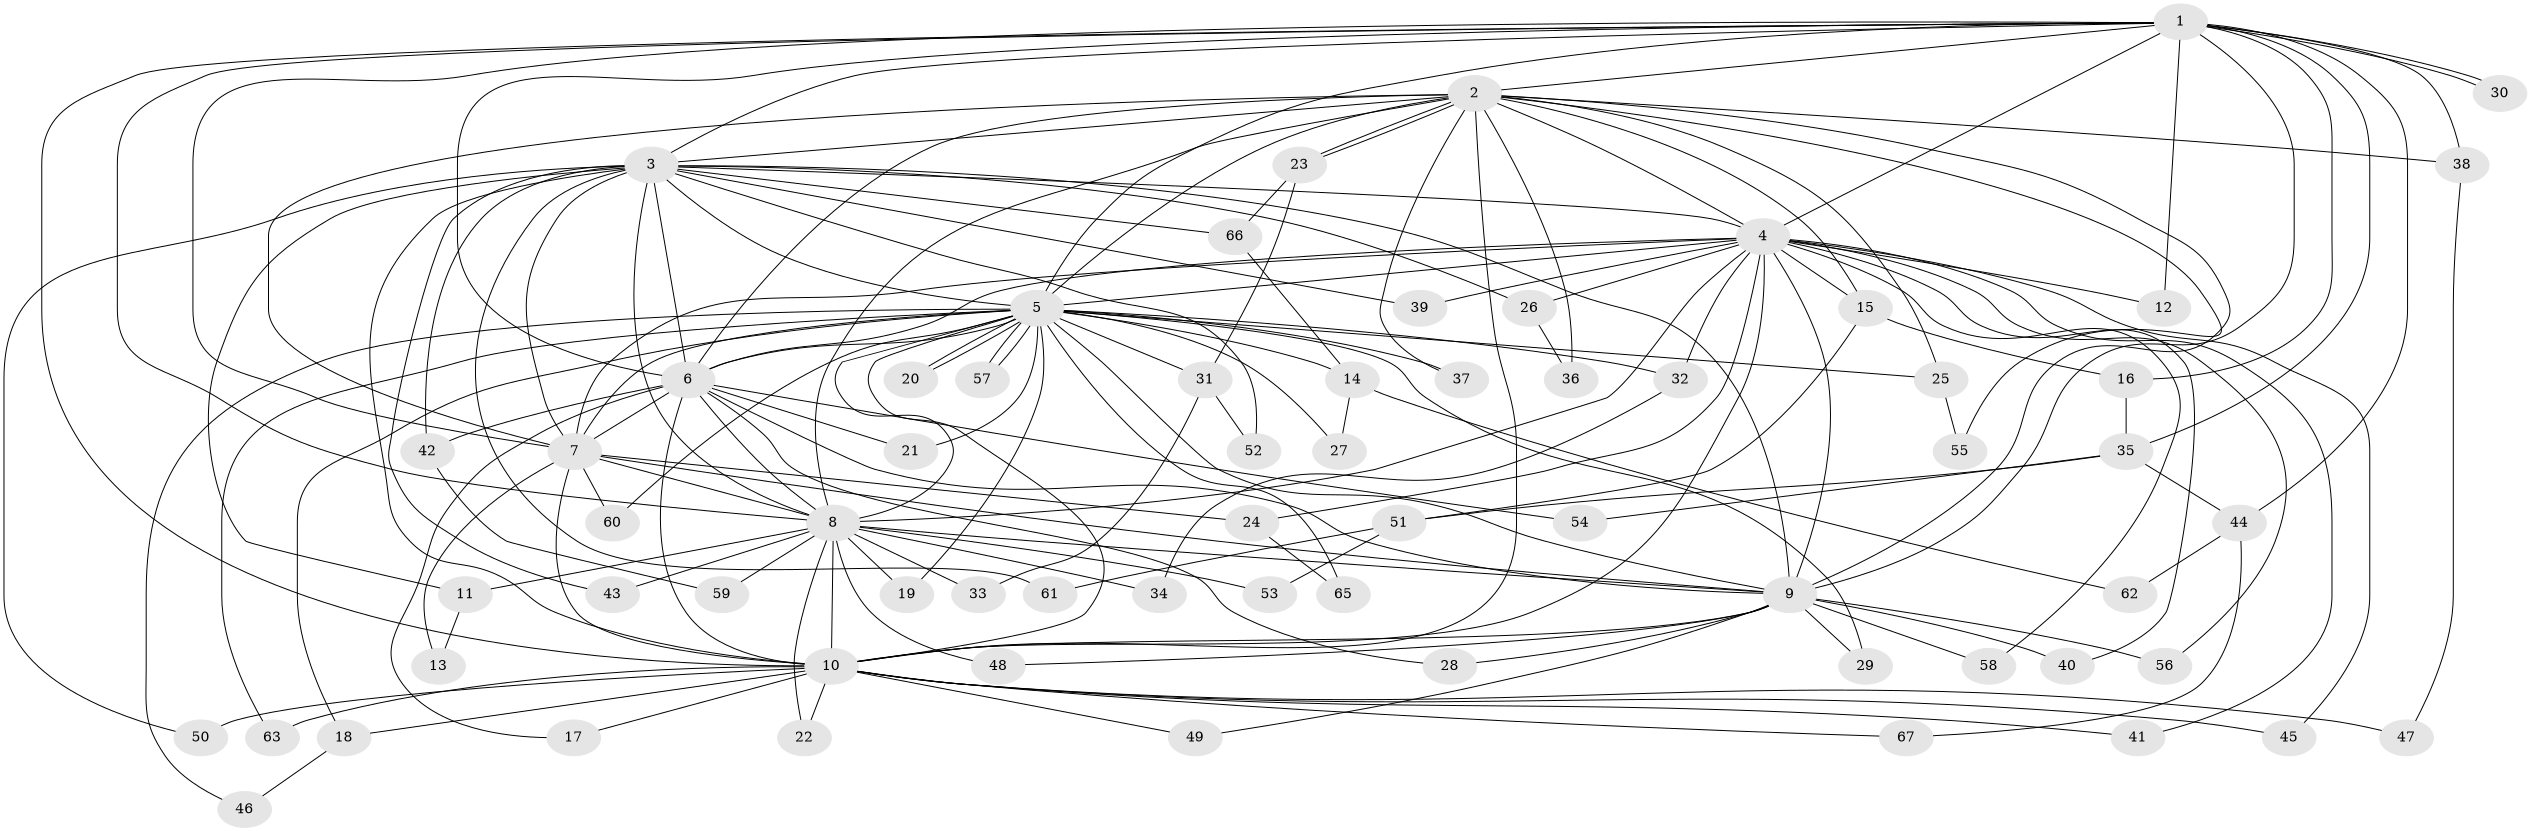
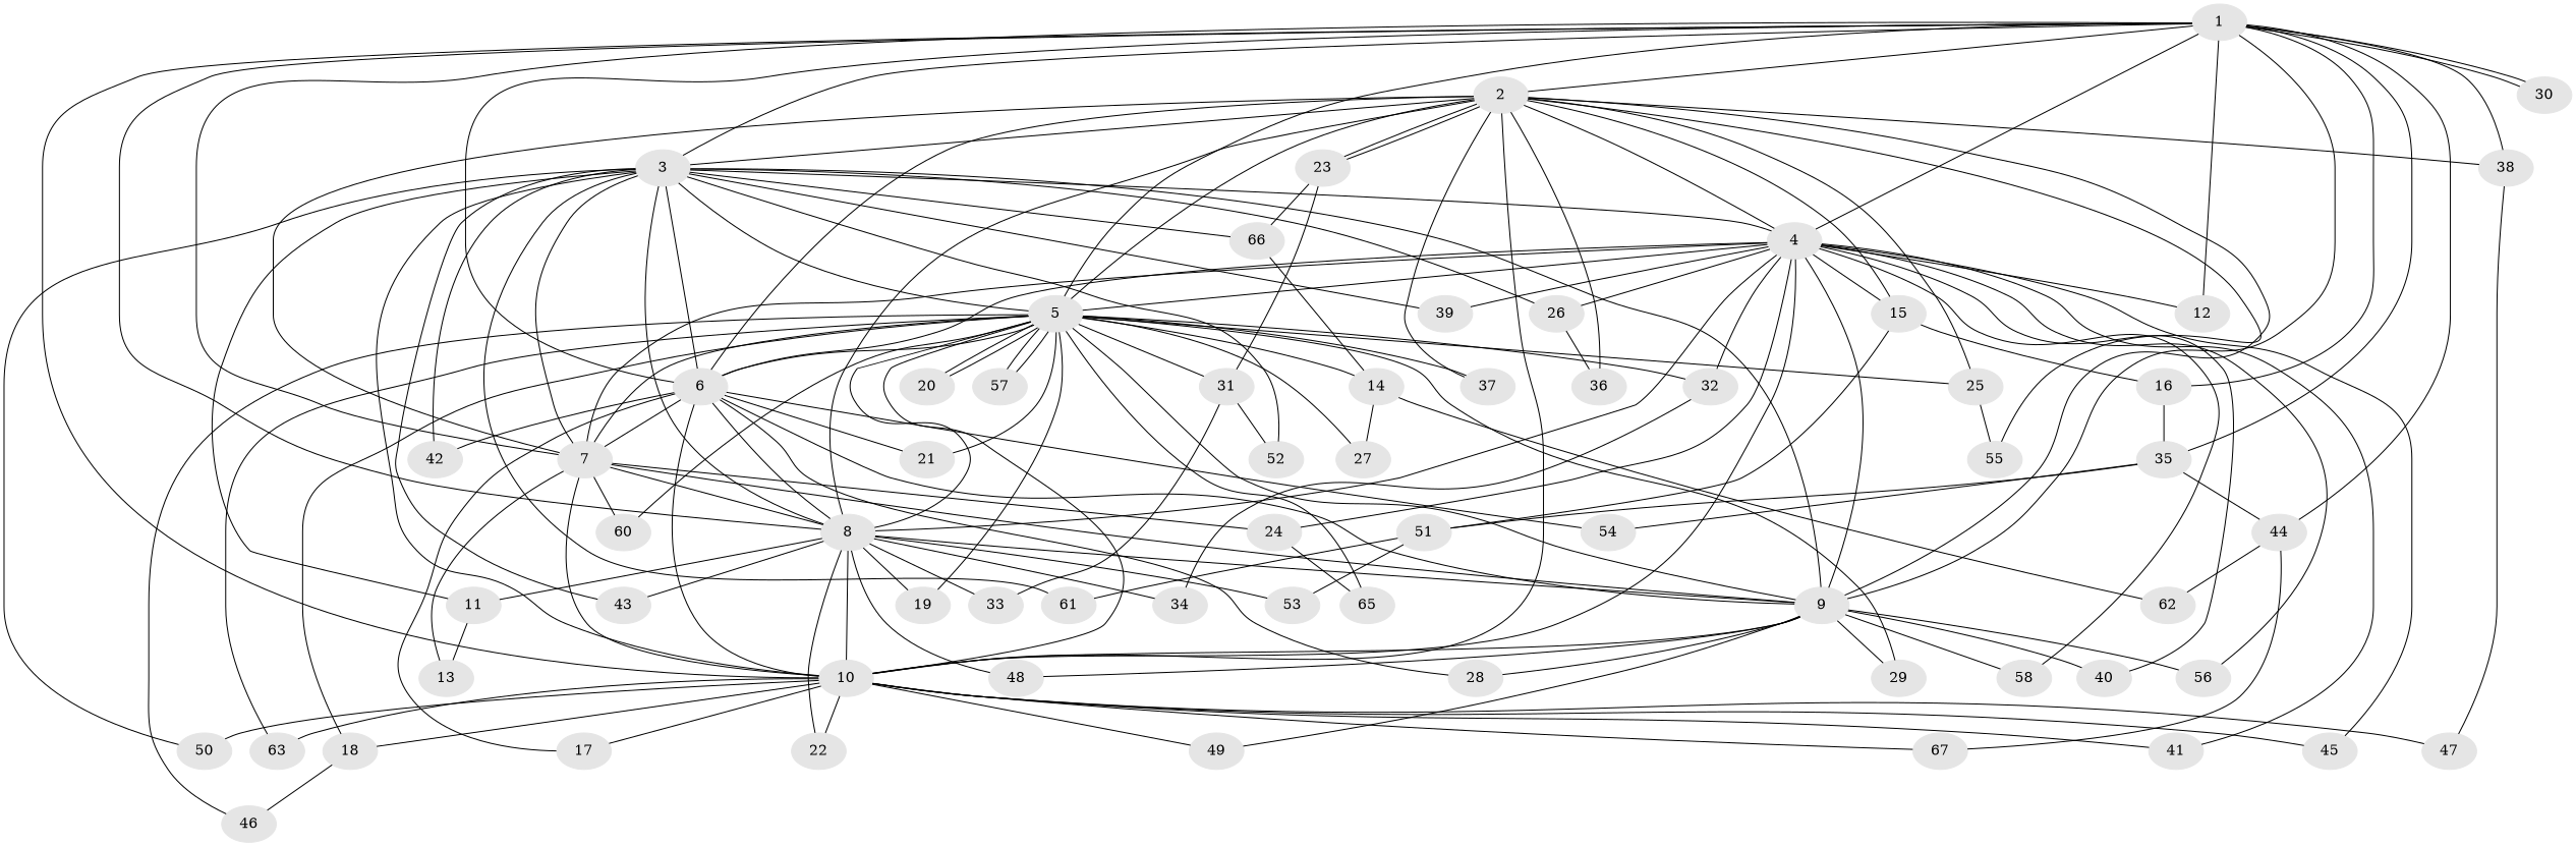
  graph {
    node [color=gray90 style=filled]
    1
    2
    3
    4
    5
    6
    7
    8
    9
    10
    12
    16
    30
    35
    38
    44
    15
    23
    25
    36
    37
    55
    11
    26
    39
    42
    43
    50
    52
    61
    66
    24
    32
    40
    41
    45
    56
    58
    14
    18
    19
    20
    21
    27
    29
    31
    46
    57
    60
    63
    65
    17
    28
    54
    13
    22
    33
    34
    48
    53
-   59
    49
    47
    67
    51
    62
    1 -- 2
    1 -- 3
    1 -- 4
    1 -- 5
    1 -- 6
    1 -- 7
    1 -- 8
    1 -- 9
    1 -- 10
    1 -- 12
    1 -- 16
    1 -- 30
    1 -- 30
    1 -- 35
    1 -- 38
    1 -- 44
    2 -- 3
    2 -- 4
    2 -- 5
    2 -- 6
    2 -- 7
    2 -- 8
    2 -- 9
    2 -- 10
    2 -- 38
    2 -- 15
    2 -- 23
    2 -- 23
    2 -- 25
    2 -- 36
    2 -- 37
    2 -- 55
    3 -- 4
    3 -- 5
    3 -- 6
    3 -- 7
    3 -- 8
    3 -- 9
    3 -- 10
    3 -- 11
    3 -- 26
    3 -- 39
    3 -- 42
    3 -- 43
    3 -- 50
    3 -- 52
    3 -- 61
    3 -- 66
    4 -- 5
    4 -- 6
    4 -- 7
    4 -- 8
    4 -- 9
    4 -- 10
    4 -- 12
    4 -- 15
    4 -- 26
    4 -- 39
    4 -- 24
    4 -- 32
    4 -- 40
    4 -- 41
    4 -- 45
    4 -- 56
    4 -- 58
    5 -- 6
    5 -- 7
    5 -- 8
    5 -- 9
    5 -- 10
    5 -- 25
    5 -- 37
    5 -- 32
    5 -- 14
    5 -- 18
    5 -- 19
    5 -- 20
    5 -- 20
    5 -- 21
    5 -- 27
    5 -- 29
    5 -- 31
    5 -- 46
    5 -- 57
    5 -- 57
    5 -- 60
    5 -- 63
    5 -- 65
    6 -- 7
    6 -- 8
    6 -- 9
    6 -- 10
    6 -- 42
    6 -- 21
    6 -- 17
    6 -- 28
    6 -- 54
    7 -- 8
    7 -- 9
    7 -- 10
    7 -- 24
    7 -- 60
    7 -- 13
    8 -- 9
    8 -- 10
    8 -- 11
    8 -- 43
    8 -- 19
    8 -- 22
    8 -- 33
    8 -- 34
    8 -- 48
    8 -- 53
-   8 -- 59
    9 -- 10
    9 -- 40
    9 -- 56
    9 -- 58
    9 -- 29
    9 -- 28
    9 -- 48
    9 -- 49
    10 -- 50
    10 -- 41
    10 -- 45
    10 -- 18
    10 -- 63
    10 -- 17
    10 -- 22
    10 -- 49
    10 -- 47
    10 -- 67
    16 -- 35
    35 -- 44
    35 -- 54
    35 -- 51
    38 -- 47
    44 -- 67
    44 -- 62
    15 -- 16
    15 -- 51
    23 -- 66
    23 -- 31
    25 -- 55
    11 -- 13
    26 -- 36
-   42 -- 59
    66 -- 14
    24 -- 65
    32 -- 34
    14 -- 27
    14 -- 62
    18 -- 46
    31 -- 52
    31 -- 33
    51 -- 61
    51 -- 53
  }
